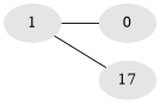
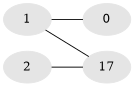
  graph {
    rankdir=LR
    node [color=gray90 style=filled]
    1 [super="+6+7+8+9+13+15+18"]
    n2 [label=0 super="+5+7+10+16"]
    17 [super="+19+20"]
+   2 [super="+4"]
    1 -- n2
    1 -- 17
+   2 -- 17
  }
